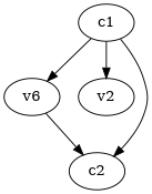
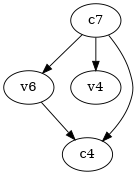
  strict digraph {
    edge [weight=1]
    n1 [label=v6]
-   c1
-   v2
-   c2
+   c1 [label=c7]
+   v2 [label=v4]
+   c2 [label=c4]
    n1 -> c2
    c1 -> n1
    c1 -> v2
    c1 -> c2
  }
